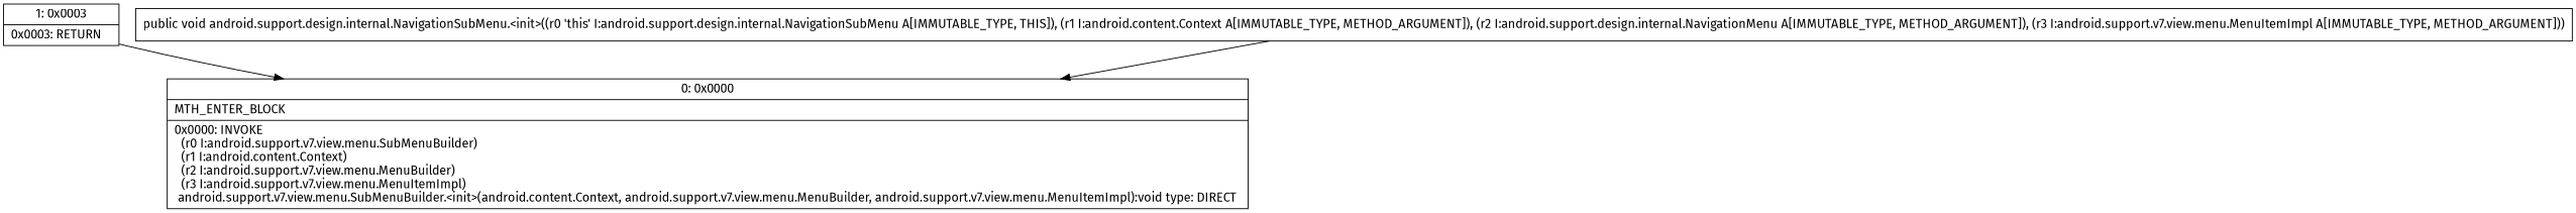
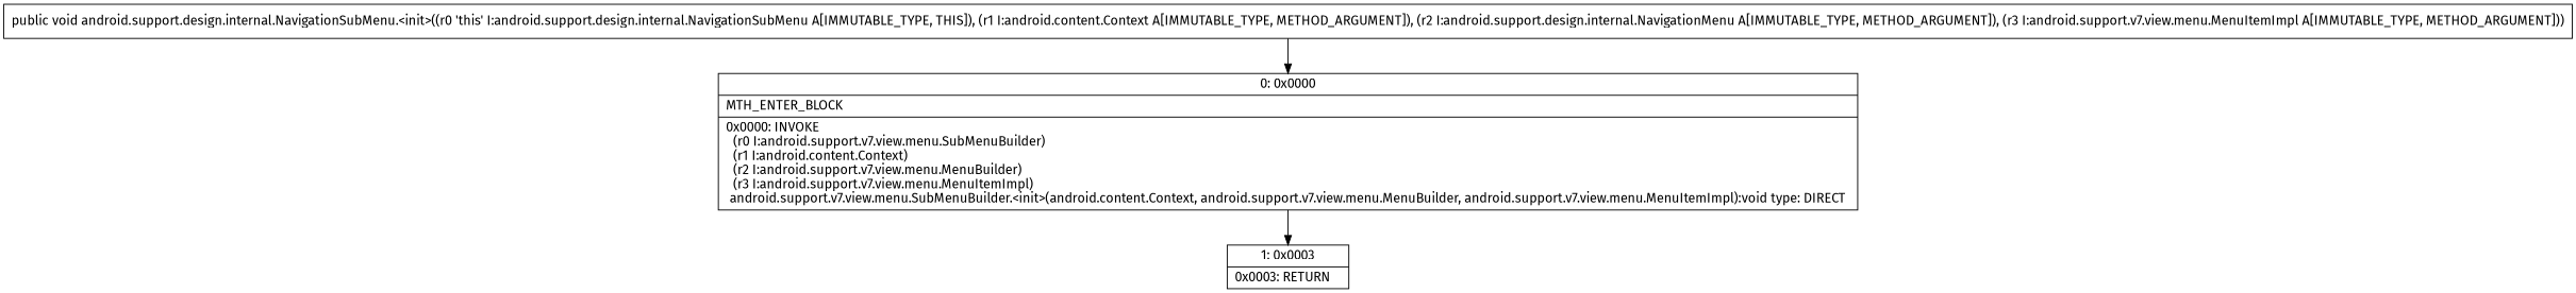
  digraph {
    fontname="Fira Sans"
    node [shape=record fontname="Fira Sans"]
    edge [fontname="Fira Sans"]
    n1 [label="{0\:\ 0x0000|MTH_ENTER_BLOCK\l|0x0000: INVOKE  \l  (r0 I:android.support.v7.view.menu.SubMenuBuilder)\l  (r1 I:android.content.Context)\l  (r2 I:android.support.v7.view.menu.MenuBuilder)\l  (r3 I:android.support.v7.view.menu.MenuItemImpl)\l android.support.v7.view.menu.SubMenuBuilder.\<init\>(android.content.Context, android.support.v7.view.menu.MenuBuilder, android.support.v7.view.menu.MenuItemImpl):void type: DIRECT \l}"]
    n2 [label="{1\:\ 0x0003|0x0003: RETURN   \l}"]
    n3 [label="{public void android.support.design.internal.NavigationSubMenu.\<init\>((r0 'this' I:android.support.design.internal.NavigationSubMenu A[IMMUTABLE_TYPE, THIS]), (r1 I:android.content.Context A[IMMUTABLE_TYPE, METHOD_ARGUMENT]), (r2 I:android.support.design.internal.NavigationMenu A[IMMUTABLE_TYPE, METHOD_ARGUMENT]), (r3 I:android.support.v7.view.menu.MenuItemImpl A[IMMUTABLE_TYPE, METHOD_ARGUMENT])) }"]
-   n2 -> n1
+   n1 -> n2
    n3 -> n1
  }
